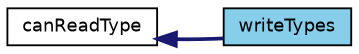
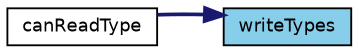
  digraph {
    rankdir=LR
    node [color=black fontname=Helvetica fontsize=10 shape=record style=filled]
    n1 [fillcolor=white fontcolor=black height=0.2 label=canReadType width=0.4]
    n2 [height=0.2 label=writeTypes width=0.4 fillcolor=skyblue]
-   n1 -> n2 [color=midnightblue dir=back fontname=Helvetica fontsize=10 labelfontname=Helvetica labelfontsize=10 style=bold]
+   n2 -> n1 [color=midnightblue dir=back fontname=Helvetica fontsize=10 labelfontname=Helvetica labelfontsize=10 style=bold]
  }
